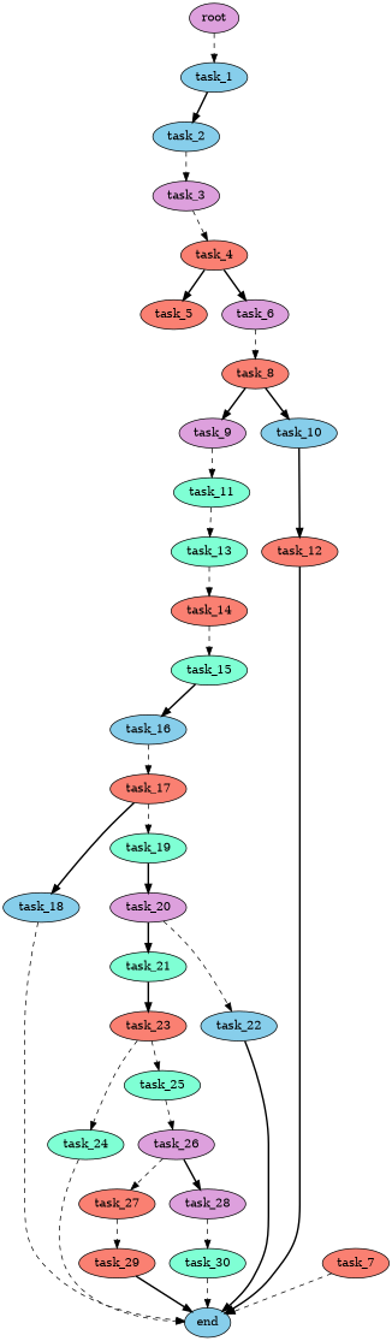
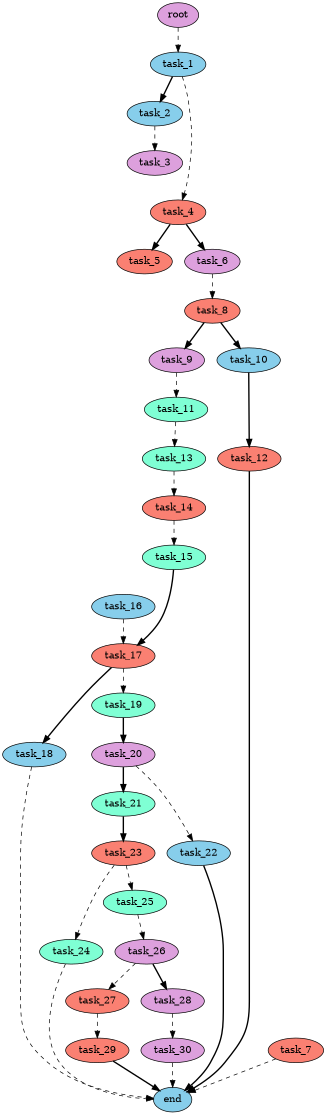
  digraph {
    node [fillcolor=salmon style=filled]
    edge [style=dashed]
    root [fillcolor=plum]
    task_1 [fillcolor=skyblue]
    task_2 [fillcolor=skyblue]
    task_3 [fillcolor=plum]
    task_4
    task_5
    task_6 [fillcolor=plum]
    task_8
    end [fillcolor=skyblue]
    task_7
    task_9 [fillcolor=plum]
    task_10 [fillcolor=skyblue]
    task_11 [fillcolor=aquamarine]
    task_12
    task_13 [fillcolor=aquamarine]
    task_14
    task_15 [fillcolor=aquamarine]
    task_16 [fillcolor=skyblue]
    task_17
    task_18 [fillcolor=skyblue]
    task_19 [fillcolor=aquamarine]
    task_20 [fillcolor=plum]
    task_21 [fillcolor=aquamarine]
    task_22 [fillcolor=skyblue]
    task_23
    task_24 [fillcolor=aquamarine]
    task_25 [fillcolor=aquamarine]
    task_26 [fillcolor=plum]
    task_27
    task_28 [fillcolor=plum]
    task_29
-   task_30 [fillcolor=aquamarine]
+   task_30 [fillcolor=plum]
    root -> task_1
    task_1 -> task_2 [style=bold]
    task_2 -> task_3
-   task_3 -> task_4
+   task_1 -> task_4
    task_4 -> task_5 [style=bold]
    task_4 -> task_6 [style=bold]
    task_6 -> task_8
    task_8 -> task_9 [style=bold]
    task_8 -> task_10 [style=bold]
    task_7 -> end
    task_9 -> task_11
    task_10 -> task_12 [style=bold]
    task_11 -> task_13
    task_12 -> end [style=bold]
    task_13 -> task_14
    task_14 -> task_15
-   task_15 -> task_16 [style=bold]
+   task_15 -> task_17 [style=bold]
    task_16 -> task_17
    task_17 -> task_18 [style=bold]
    task_17 -> task_19
    task_18 -> end
    task_19 -> task_20 [style=bold]
    task_20 -> task_21 [style=bold]
    task_20 -> task_22
    task_21 -> task_23 [style=bold]
    task_22 -> end [style=bold]
    task_23 -> task_24
    task_23 -> task_25
    task_24 -> end
    task_25 -> task_26
    task_26 -> task_27
    task_26 -> task_28 [style=bold]
    task_27 -> task_29
    task_28 -> task_30
    task_29 -> end [style=bold]
    task_30 -> end
  }
